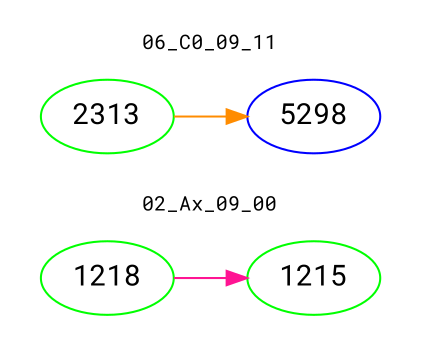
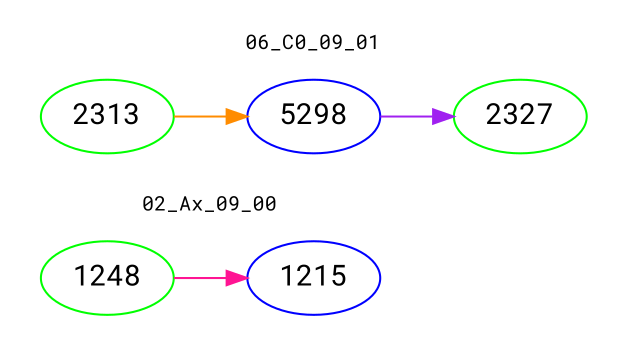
  digraph {
    fontname="Roboto Mono"
    rankdir=LR
    node [color=green fontname="Roboto Mono"]
    edge [fontname="Roboto Mono"]
-   n1 [label=1218]
-   n2 [label=1215]
+   n1 [label=1248]
+   n2 [color=blue label=1215]
    n3 [label=2313]
    n4 [color=blue label=5298]
+   n5 [label=2327]
    subgraph cluster_1 {
      color=white
      fontsize=10
      label="02_Ax_09_00"
      n1
      n2
    }
    subgraph cluster_2 {
      color=white
      fontsize=10
-     label="06_C0_09_11"
+     label="06_C0_09_01"
      n3
      n4
+     n5
    }
    n1 -> n2 [color=deeppink]
    n3 -> n4 [color=darkorange]
+   n4 -> n5 [color=purple]
  }
